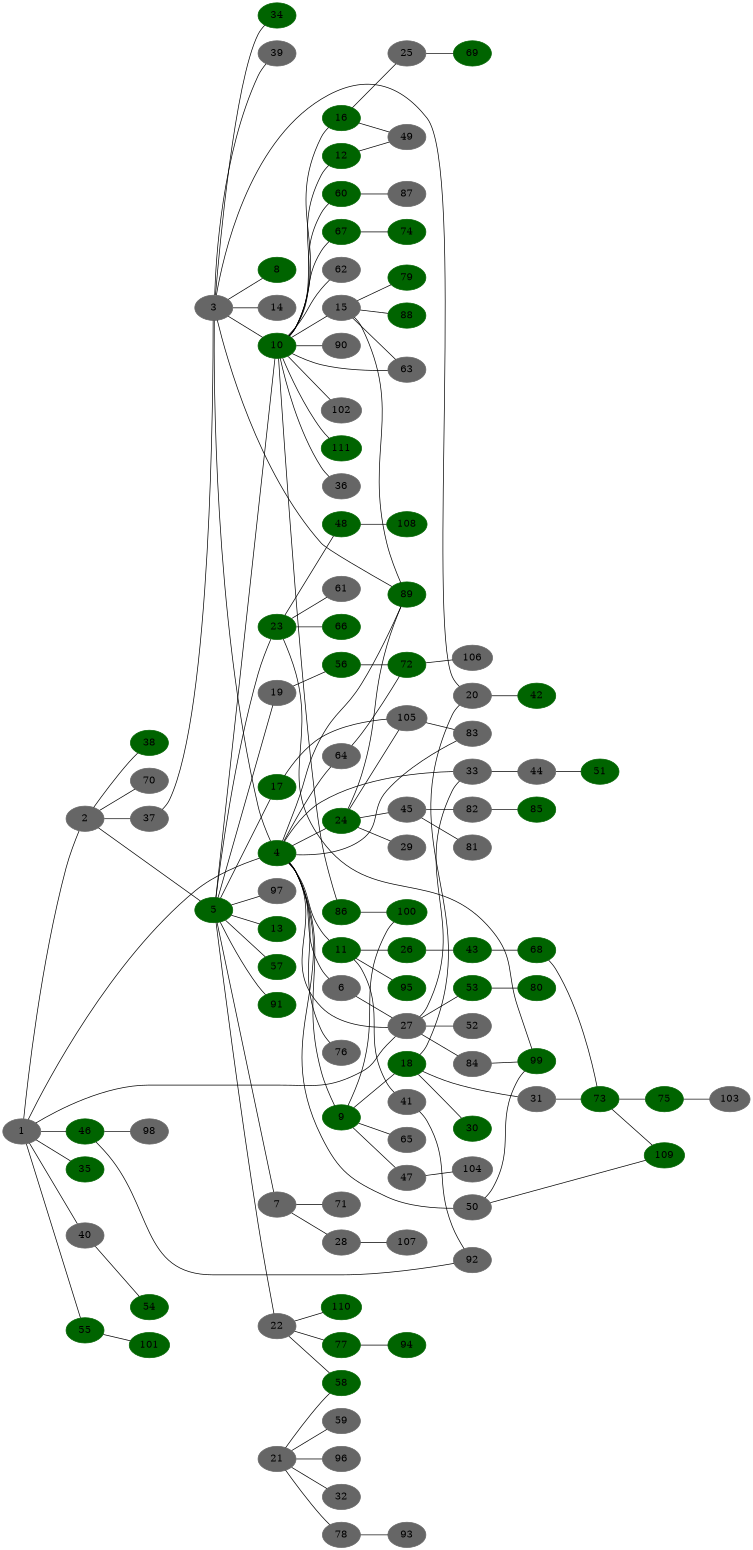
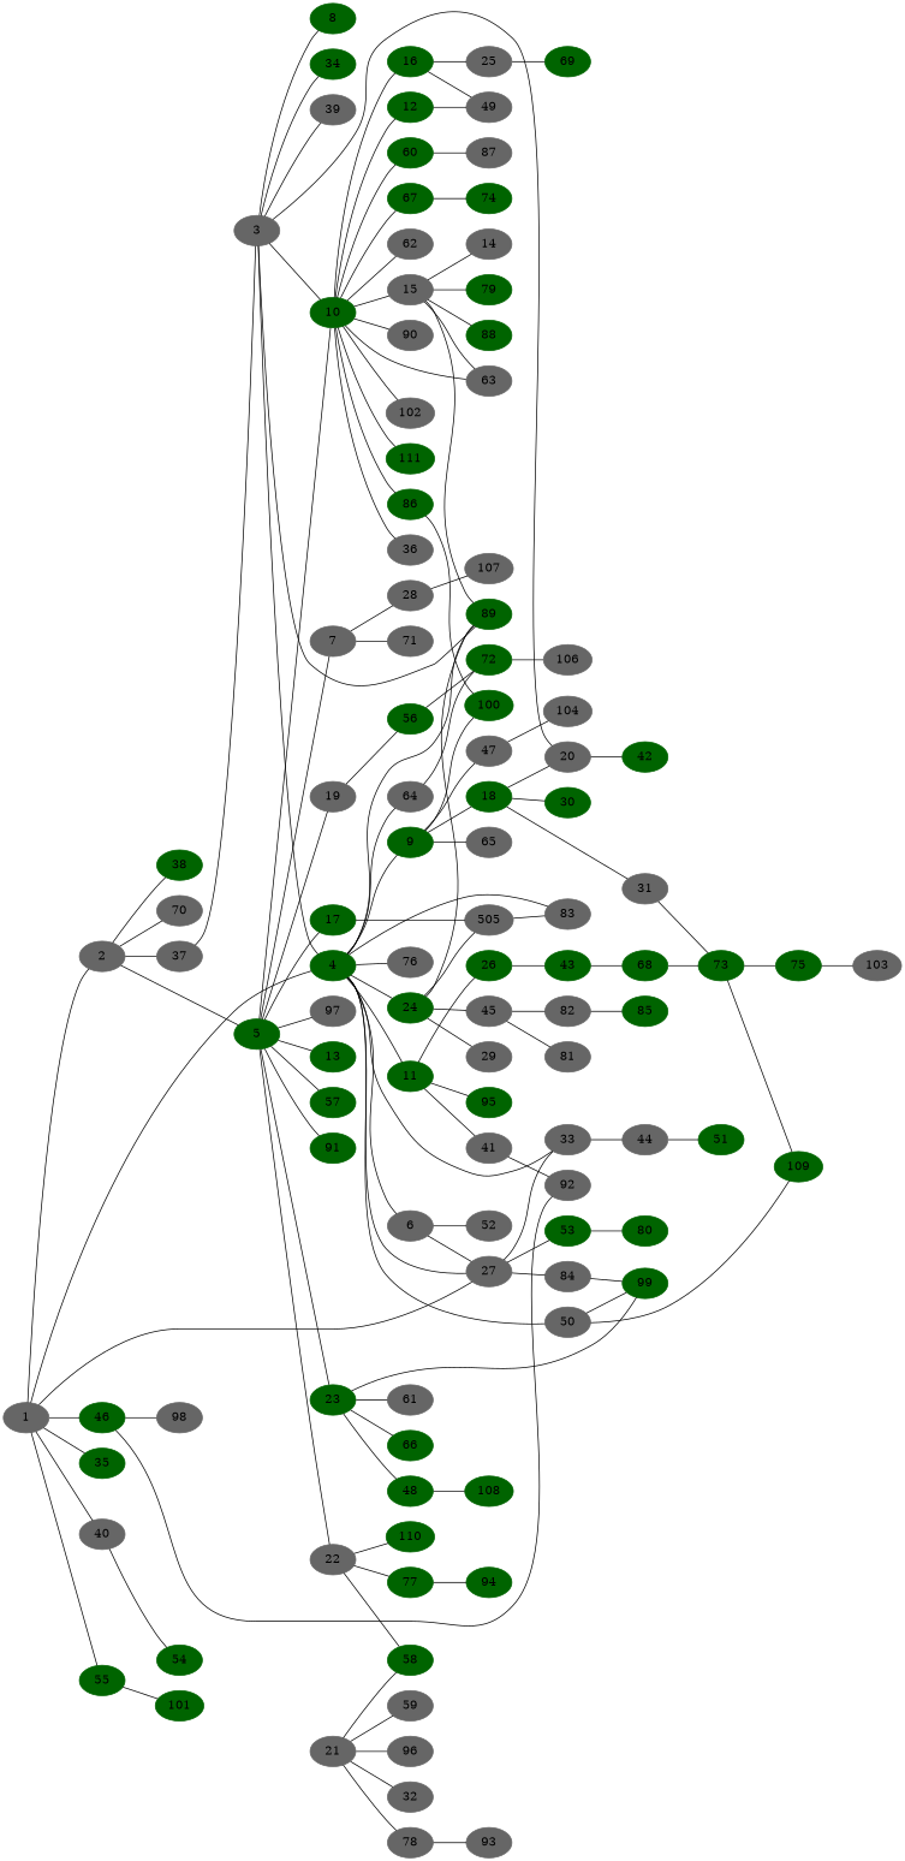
  graph {
    rankdir=LR
    node [color=gray40 style=filled]
    1
    2
    4 [color=darkgreen]
    35 [color=darkgreen]
    40
    46 [color=darkgreen]
    55 [color=darkgreen]
    27
    5 [color=darkgreen]
    37
    38 [color=darkgreen]
    70
    89 [color=darkgreen]
    6
    9 [color=darkgreen]
    11 [color=darkgreen]
    24 [color=darkgreen]
    33
    50
    64
    76
    83
    54 [color=darkgreen]
    92
    98
    101 [color=darkgreen]
    3
    8 [color=darkgreen]
    10 [color=darkgreen]
    14
    20
    34 [color=darkgreen]
    39
    7
    13 [color=darkgreen]
    17 [color=darkgreen]
    19
    22
    23 [color=darkgreen]
    57 [color=darkgreen]
    91 [color=darkgreen]
    97
    12 [color=darkgreen]
    15
    16 [color=darkgreen]
    36
    60 [color=darkgreen]
    62
    63
    67 [color=darkgreen]
    86 [color=darkgreen]
    90
    102
    111 [color=darkgreen]
    42 [color=darkgreen]
    18 [color=darkgreen]
    47
    65
    100 [color=darkgreen]
    26 [color=darkgreen]
    41
    95 [color=darkgreen]
    29
-   105
+   105 [label=505]
    45
    52
    53 [color=darkgreen]
    84
    44
    99 [color=darkgreen]
    109 [color=darkgreen]
    72 [color=darkgreen]
    28
    71
    56 [color=darkgreen]
    58 [color=darkgreen]
    77 [color=darkgreen]
    110 [color=darkgreen]
    48 [color=darkgreen]
    61
    66 [color=darkgreen]
    107
    30 [color=darkgreen]
    31
    104
    49
    79 [color=darkgreen]
    88 [color=darkgreen]
    25
    87
    74 [color=darkgreen]
    43 [color=darkgreen]
    21
    32
    59
    78
    96
    69 [color=darkgreen]
    73 [color=darkgreen]
    93
    94 [color=darkgreen]
    108 [color=darkgreen]
    81
    82
    68 [color=darkgreen]
    80 [color=darkgreen]
    75 [color=darkgreen]
    51 [color=darkgreen]
    85 [color=darkgreen]
    106
    103
    1 -- 2
    1 -- 4
    1 -- 35
    1 -- 40
    1 -- 46
    1 -- 55
    1 -- 27
    2 -- 5
    2 -- 37
    2 -- 38
    2 -- 70
    4 -- 27
    4 -- 89
    4 -- 6
    4 -- 9
    4 -- 11
    4 -- 24
    4 -- 33
    4 -- 50
    4 -- 64
    4 -- 76
    4 -- 83
    40 -- 54
    46 -- 92
    46 -- 98
    55 -- 101
    27 -- 33
-   27 -- 52
+   6 -- 52
    27 -- 53
    27 -- 84
    5 -- 10
    5 -- 7
    5 -- 13
    5 -- 17
    5 -- 19
    5 -- 22
    5 -- 23
    5 -- 57
    5 -- 91
    5 -- 97
    37 -- 3
    6 -- 27
    9 -- 18
    9 -- 47
    9 -- 65
    9 -- 100
    11 -- 26
    11 -- 41
    11 -- 95
    24 -- 89
    24 -- 29
    24 -- 105
    24 -- 45
    33 -- 44
    50 -- 99
    50 -- 109
    64 -- 72
    3 -- 4
    3 -- 89
    3 -- 8
    3 -- 10
-   3 -- 14
+   15 -- 14
    3 -- 20
    3 -- 34
    3 -- 39
    10 -- 12
    10 -- 15
    10 -- 16
    10 -- 36
    10 -- 60
    10 -- 62
    10 -- 63
    10 -- 67
    10 -- 86
    10 -- 90
    10 -- 102
    10 -- 111
    20 -- 42
    7 -- 28
    7 -- 71
    17 -- 105
    19 -- 56
    22 -- 58
    22 -- 77
    22 -- 110
    23 -- 99
    23 -- 48
    23 -- 61
    23 -- 66
    12 -- 49
    15 -- 89
    15 -- 63
    15 -- 79
    15 -- 88
    16 -- 49
    16 -- 25
    60 -- 87
    67 -- 74
    86 -- 100
    18 -- 20
    18 -- 30
    18 -- 31
    47 -- 104
    26 -- 43
    41 -- 92
    105 -- 83
    45 -- 81
    45 -- 82
    53 -- 80
    84 -- 99
    44 -- 51
    72 -- 106
    28 -- 107
    56 -- 72
    77 -- 94
    48 -- 108
    31 -- 73
    25 -- 69
    43 -- 68
    21 -- 58
    21 -- 32
    21 -- 59
    21 -- 78
    21 -- 96
    78 -- 93
    73 -- 109
    73 -- 75
    82 -- 85
    68 -- 73
    75 -- 103
  }
